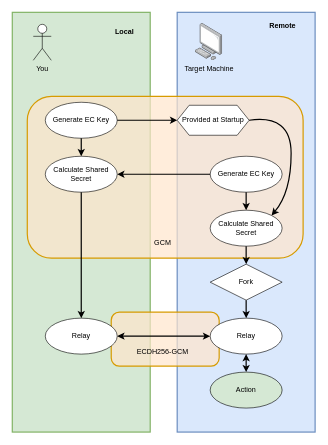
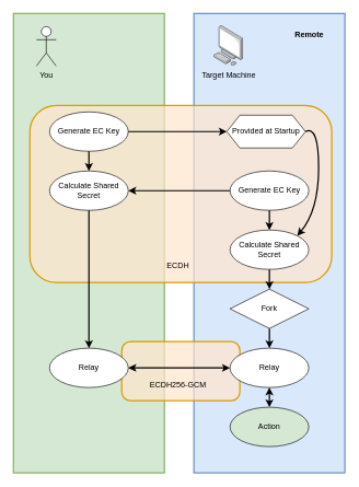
  <mxCell id="0" />
  <mxCell id="1" parent="0" />
  <mxCell id="2" value="" style="rounded=0;whiteSpace=wrap;html=1;strokeWidth=2;fillColor=#dae8fc;strokeColor=#6c8ebf;" vertex="1" parent="1"><mxGeometry x="295" y="20" width="230" height="700" as="geometry" /></mxCell>
  <mxCell id="3" value="" style="rounded=0;whiteSpace=wrap;html=1;strokeWidth=2;fillColor=#d5e8d4;strokeColor=#82b366;" vertex="1" parent="1"><mxGeometry x="20" y="20" width="230" height="700" as="geometry" /></mxCell>
  <mxCell id="4" value="" style="rounded=1;whiteSpace=wrap;html=1;labelBackgroundColor=none;strokeWidth=2;fillColor=#ffe6cc;strokeColor=#d79b00;strokeOpacity=100;fillOpacity=70;" vertex="1" parent="1"><mxGeometry x="185" y="520" width="180" height="90" as="geometry" /></mxCell>
  <mxCell id="5" value="" style="rounded=1;whiteSpace=wrap;html=1;strokeWidth=2;fillColor=#ffe6cc;strokeColor=#d79b00;fillOpacity=70;" vertex="1" parent="1"><mxGeometry x="45" y="160" width="460" height="270" as="geometry" /></mxCell>
  <mxCell id="6" value="Generate EC Key" style="ellipse;whiteSpace=wrap;html=1;" vertex="1" parent="1"><mxGeometry x="75" y="170" width="120" height="60" as="geometry" /></mxCell>
  <mxCell id="7" value="Generate EC Key" style="ellipse;whiteSpace=wrap;html=1;" vertex="1" parent="1"><mxGeometry x="350" y="260" width="120" height="60" as="geometry" /></mxCell>
  <mxCell id="8" value="Calculate Shared Secret" style="ellipse;whiteSpace=wrap;html=1;" vertex="1" parent="1"><mxGeometry x="75" y="260" width="120" height="60" as="geometry" /></mxCell>
  <mxCell id="9" value="" style="endArrow=classic;html=1;rounded=0;exitX=1;exitY=0.5;exitDx=0;exitDy=0;entryX=0;entryY=0.5;entryDx=0;entryDy=0;strokeWidth=2;" edge="1" parent="1" source="6" target="17"><mxGeometry width="50" height="50" relative="1" as="geometry"><mxPoint x="385" y="400" as="sourcePoint" /><mxPoint x="245" y="170" as="targetPoint" /></mxGeometry></mxCell>
  <mxCell id="10" value="You" style="shape=umlActor;verticalLabelPosition=bottom;verticalAlign=top;html=1;outlineConnect=0;" vertex="1" parent="1"><mxGeometry x="55" y="40" width="30" height="60" as="geometry" /></mxCell>
  <mxCell id="11" value="&lt;span style=&quot;&quot;&gt;Target Machine&lt;/span&gt;" style="points=[];aspect=fixed;html=1;align=center;shadow=0;dashed=0;image;image=img/lib/allied_telesis/computer_and_terminals/Personal_Computer.svg;labelBackgroundColor=none;" vertex="1" parent="1"><mxGeometry x="325" y="38.2" width="45.6" height="61.8" as="geometry" /></mxCell>
- <mxCell id="12" value="Local" style="text;html=1;strokeColor=none;fillColor=none;align=right;verticalAlign=middle;whiteSpace=wrap;rounded=0;fontStyle=1" vertex="1" parent="1"><mxGeometry x="165" y="38.2" width="60" height="30" as="geometry" /></mxCell>
- <mxCell id="13" value="Remote" style="text;html=1;strokeColor=none;fillColor=none;align=right;verticalAlign=middle;whiteSpace=wrap;rounded=0;fontStyle=1" vertex="1" parent="1"><mxGeometry x="435" y="28.2" width="60" height="30" as="geometry" /></mxCell>
+ <mxCell id="13" value="Remote" style="text;html=1;strokeColor=none;fillColor=none;align=right;verticalAlign=middle;whiteSpace=wrap;rounded=0;fontStyle=1" vertex="1" parent="1"><mxGeometry x="435" y="38.2" width="60" height="30" as="geometry" /></mxCell>
  <mxCell id="14" value="Calculate Shared Secret" style="ellipse;whiteSpace=wrap;html=1;" vertex="1" parent="1"><mxGeometry x="350" y="350" width="120" height="60" as="geometry" /></mxCell>
  <mxCell id="15" value="" style="endArrow=classic;html=1;rounded=0;exitX=0;exitY=0.5;exitDx=0;exitDy=0;strokeWidth=2;" edge="1" parent="1" source="7" target="8"><mxGeometry width="50" height="50" relative="1" as="geometry"><mxPoint x="205" y="210" as="sourcePoint" /><mxPoint x="305" y="185" as="targetPoint" /></mxGeometry></mxCell>
  <mxCell id="16" value="" style="endArrow=classic;html=1;rounded=0;exitX=0.5;exitY=1;exitDx=0;exitDy=0;entryX=0.5;entryY=0;entryDx=0;entryDy=0;strokeWidth=2;" edge="1" parent="1" source="6" target="8"><mxGeometry width="50" height="50" relative="1" as="geometry"><mxPoint x="215" y="220" as="sourcePoint" /><mxPoint x="315" y="195" as="targetPoint" /></mxGeometry></mxCell>
- <mxCell id="17" value="Provided at Startup" style="shape=hexagon;perimeter=hexagonPerimeter2;whiteSpace=wrap;html=1;fixedSize=1;" vertex="1" parent="1"><mxGeometry x="295" y="175" width="120" height="50" as="geometry" /></mxCell>
+ <mxCell id="17" value="Provided at Startup" style="shape=hexagon;perimeter=hexagonPerimeter2;whiteSpace=wrap;html=1;fixedSize=1;" vertex="1" parent="1"><mxGeometry x="345" y="175" width="120" height="50" as="geometry" /></mxCell>
  <mxCell id="18" value="" style="curved=1;endArrow=classic;html=1;rounded=0;strokeWidth=2;exitX=1;exitY=0.5;exitDx=0;exitDy=0;entryX=1;entryY=0;entryDx=0;entryDy=0;" edge="1" parent="1" source="17" target="14"><mxGeometry width="50" height="50" relative="1" as="geometry"><mxPoint x="385" y="400" as="sourcePoint" /><mxPoint x="435" y="350" as="targetPoint" /><Array as="points"><mxPoint x="485" y="190" /><mxPoint x="485" y="320" /></Array></mxGeometry></mxCell>
  <mxCell id="19" value="" style="endArrow=classic;html=1;rounded=0;exitX=0.5;exitY=1;exitDx=0;exitDy=0;strokeWidth=2;entryX=0.5;entryY=0;entryDx=0;entryDy=0;" edge="1" parent="1" source="7" target="14"><mxGeometry width="50" height="50" relative="1" as="geometry"><mxPoint x="409" y="320" as="sourcePoint" /><mxPoint x="415" y="350" as="targetPoint" /></mxGeometry></mxCell>
- <mxCell id="20" value="GCM" style="text;html=1;strokeColor=none;fillColor=none;align=center;verticalAlign=middle;whiteSpace=wrap;rounded=0;labelBackgroundColor=none;" vertex="1" parent="1"><mxGeometry x="241" y="390" width="60" height="30" as="geometry" /></mxCell>
+ <mxCell id="20" value="ECDH" style="text;html=1;strokeColor=none;fillColor=none;align=center;verticalAlign=middle;whiteSpace=wrap;rounded=0;labelBackgroundColor=none;" vertex="1" parent="1"><mxGeometry x="241" y="390" width="60" height="30" as="geometry" /></mxCell>
  <mxCell id="21" value="Relay" style="ellipse;whiteSpace=wrap;html=1;" vertex="1" parent="1"><mxGeometry x="75" y="530" width="120" height="60" as="geometry" /></mxCell>
  <mxCell id="22" value="Fork" style="rhombus;whiteSpace=wrap;html=1;" vertex="1" parent="1"><mxGeometry x="350" y="440" width="120" height="60" as="geometry" /></mxCell>
  <mxCell id="23" value="Relay" style="ellipse;whiteSpace=wrap;html=1;" vertex="1" parent="1"><mxGeometry x="350" y="530" width="120" height="60" as="geometry" /></mxCell>
  <mxCell id="24" value="Action" style="ellipse;whiteSpace=wrap;html=1;fillColor=#d5e8d4;" vertex="1" parent="1"><mxGeometry x="350" y="620" width="120" height="60" as="geometry" /></mxCell>
  <mxCell id="25" value="" style="endArrow=classic;html=1;rounded=0;exitX=0.5;exitY=1;exitDx=0;exitDy=0;entryX=0.5;entryY=0;entryDx=0;entryDy=0;strokeWidth=2;" edge="1" parent="1" source="14" target="22"><mxGeometry width="50" height="50" relative="1" as="geometry"><mxPoint x="485" y="529" as="sourcePoint" /><mxPoint x="585" y="529" as="targetPoint" /></mxGeometry></mxCell>
  <mxCell id="26" value="" style="endArrow=classic;html=1;rounded=0;exitX=0.5;exitY=1;exitDx=0;exitDy=0;entryX=0.5;entryY=0;entryDx=0;entryDy=0;strokeWidth=2;" edge="1" parent="1" source="22" target="23"><mxGeometry width="50" height="50" relative="1" as="geometry"><mxPoint x="420" y="420" as="sourcePoint" /><mxPoint x="420" y="450" as="targetPoint" /></mxGeometry></mxCell>
  <mxCell id="27" value="" style="endArrow=classic;html=1;rounded=0;exitX=0.5;exitY=1;exitDx=0;exitDy=0;entryX=0.5;entryY=0;entryDx=0;entryDy=0;strokeWidth=2;startArrow=classic;startFill=1;" edge="1" parent="1" source="23" target="24"><mxGeometry width="50" height="50" relative="1" as="geometry"><mxPoint x="420" y="510" as="sourcePoint" /><mxPoint x="420" y="540" as="targetPoint" /></mxGeometry></mxCell>
  <mxCell id="28" value="" style="endArrow=classic;html=1;rounded=0;entryX=0;entryY=0.5;entryDx=0;entryDy=0;strokeWidth=2;startArrow=classic;startFill=1;exitX=1;exitY=0.5;exitDx=0;exitDy=0;" edge="1" parent="1" source="21" target="23"><mxGeometry width="50" height="50" relative="1" as="geometry"><mxPoint x="420" y="600" as="sourcePoint" /><mxPoint x="420" y="630" as="targetPoint" /></mxGeometry></mxCell>
  <mxCell id="29" value="" style="endArrow=classic;html=1;rounded=0;entryX=0.5;entryY=0;entryDx=0;entryDy=0;strokeWidth=2;exitX=0.5;exitY=1;exitDx=0;exitDy=0;" edge="1" parent="1" source="8" target="21"><mxGeometry width="50" height="50" relative="1" as="geometry"><mxPoint x="145" y="240" as="sourcePoint" /><mxPoint x="145" y="270" as="targetPoint" /></mxGeometry></mxCell>
  <mxCell id="30" value="ECDH256-GCM" style="text;html=1;strokeColor=none;fillColor=none;align=center;verticalAlign=middle;whiteSpace=wrap;rounded=0;labelBackgroundColor=none;" vertex="1" parent="1"><mxGeometry x="226" y="572" width="90" height="30" as="geometry" /></mxCell>
